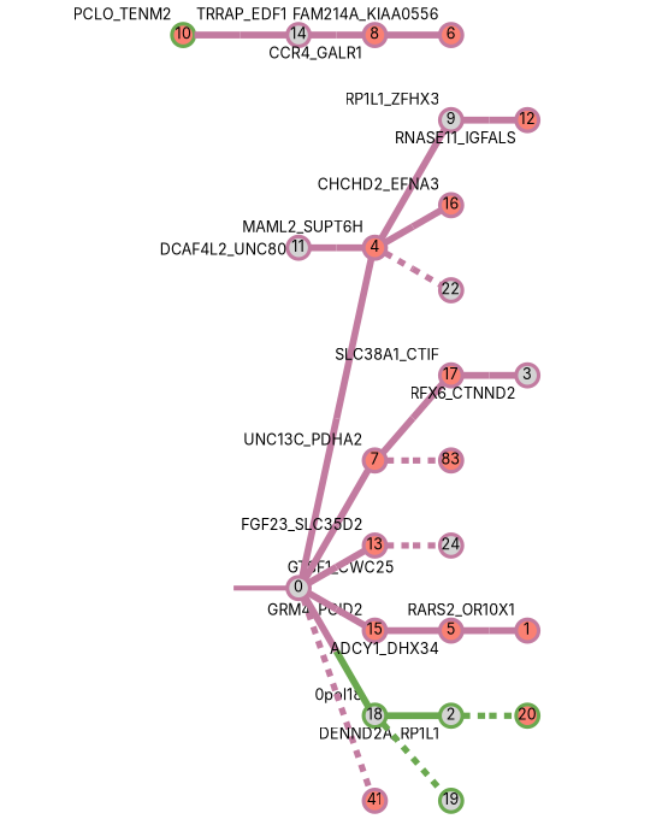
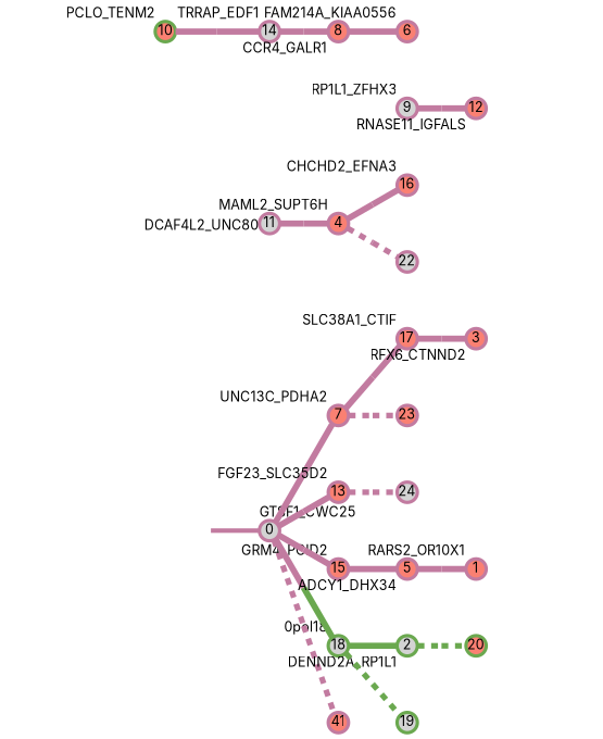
  strict digraph {
    fontname=Inter
    forcelabels=true
    nodesep=0.7
    rankdir=LR
    ranksep=0.6
    splines=false
    node [color="#c27ba0ff" fillcolor=salmon fixedsize=true fontname=Inter fontsize="12pt" penwidth=3 shape=circle style=filled]
    edge [arrowsize=0 color="#c27ba0ff;0.5:#c27ba0ff" fontname=Inter minlen=1.0980392694473267 penwidth=5.5 style=solid]
    0 [fillcolor=lightgrey height=0.25 xlabel=GTSF1_CWC25]
    4 [height=0.25 xlabel=MAML2_SUPT6H]
    7 [height=0.25 xlabel=UNC13C_PDHA2]
    13 [height=0.25 xlabel=FGF23_SLC35D2]
    15 [height=0.25 xlabel=GRM4_PCID2]
    18 [color="#6aa84fff" fillcolor=lightgrey height=0.25 xlabel="0pol18"]
    n7 [height=0.25 label=41 style="solid,filled"]
    9 [fillcolor=lightgrey height=0.25 xlabel=RP1L1_ZFHX3]
    16 [height=0.25 xlabel=CHCHD2_EFNA3]
    22 [fillcolor=lightgrey height=0.25 style="solid,filled"]
    17 [height=0.25 xlabel=SLC38A1_CTIF]
-   23 [height=0.25 style="solid,filled" label=83]
+   23 [height=0.25 style="solid,filled"]
    24 [fillcolor=lightgrey height=0.25 style="solid,filled"]
    5 [height=0.25 xlabel=ADCY1_DHX34]
    2 [color="#6aa84fff" fillcolor=lightgrey height=0.25 xlabel=DENND2A_RP1L1]
    19 [color="#6aa84fff" fillcolor=lightgrey height=0.25 style="solid,filled"]
    12 [height=0.25 xlabel=RNASE11_IGFALS]
    11 [fillcolor=lightgrey height=0.25 xlabel=DCAF4L2_UNC80]
-   3 [fillcolor=lightgrey height=0.25 xlabel=RFX6_CTNND2]
+   3 [height=0.25 xlabel=RFX6_CTNND2]
    10 [color="#6aa84fff" height=0.25 xlabel=PCLO_TENM2]
    14 [fillcolor=lightgrey height=0.25 xlabel=TRRAP_EDF1]
    1 [height=0.25 xlabel=RARS2_OR10X1]
    20 [color="#6aa84fff" height=0.25 style="solid,filled"]
    8 [height=0.25 xlabel=CCR4_GALR1]
    6 [height=0.25 xlabel=FAM214A_KIAA0556]
    normal [style=invis xlabel=GTSF1_CWC25 color="" fillcolor="" fixedsize="" fontsize="" shape=""]
-   0 -> 4 [minlen=1.0]
    0 -> 7 [minlen=1.0]
    0 -> 13 [minlen=1.0]
    0 -> 15 [minlen=1.0]
    0 -> 18 [color="#c27ba0ff;0.5:#6aa84fff"]
    0 -> n7 [penwidth=5 style=dashed]
-   4 -> 9 [minlen=1.4313725233078003]
    4 -> 16 [minlen=1.1960784196853638]
    4 -> 22 [penwidth=5 style=dashed]
    7 -> 17 [minlen=1.1960784196853638]
    7 -> 23 [penwidth=5 style=dashed]
    13 -> 24 [penwidth=5 style=dashed]
    15 -> 5 [minlen=1.7450981140136719]
    18 -> 2 [color="#6aa84fff;0.5:#6aa84fff" minlen=1.0]
    18 -> 19 [color="#6aa84fff;0.5:#6aa84fff" penwidth=5 style=dashed]
    9 -> 12 [minlen=1.2352941036224365]
    17 -> 3 [minlen=1.8627450466156006]
    5 -> 1 [minlen=1.0]
    2 -> 20 [color="#6aa84fff;0.5:#6aa84fff" penwidth=5 style=dashed]
    11 -> 4 [minlen=1.2745097875595093]
    10 -> 14 [minlen=1.2352941036224365]
    14 -> 8 [minlen=1.470588207244873]
    8 -> 6 [minlen=1.5490195751190186]
    normal -> 0 [color="#c27ba0ff" penwidth=4 minlen=""]
  }
